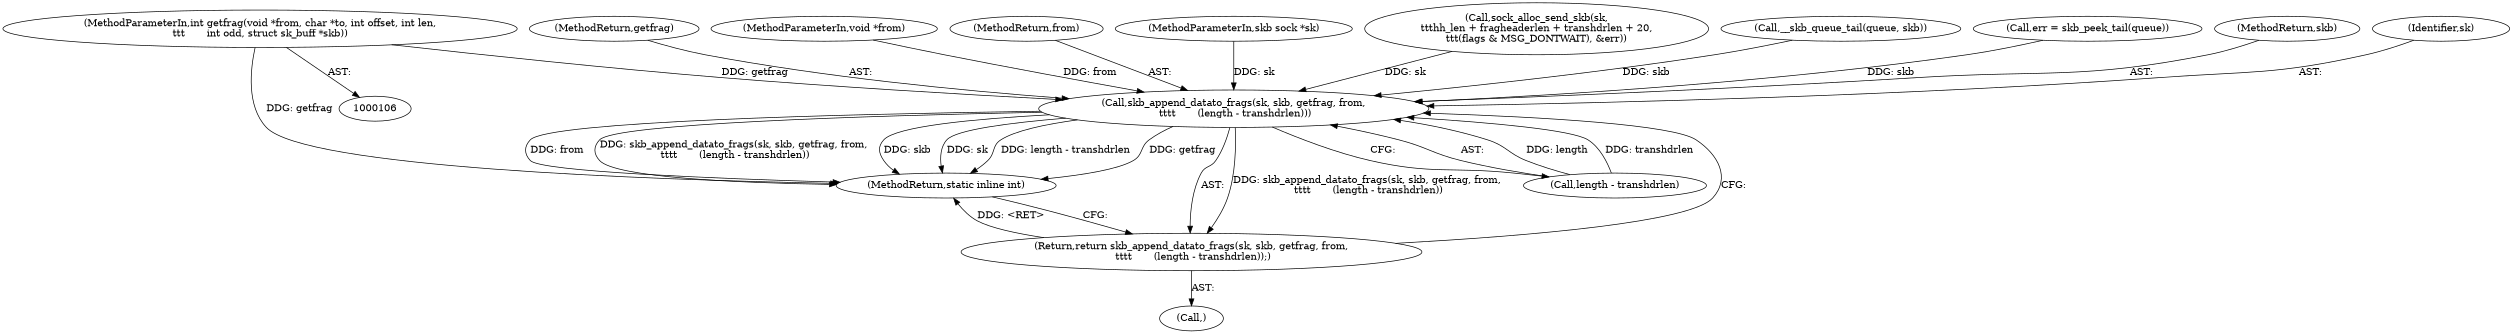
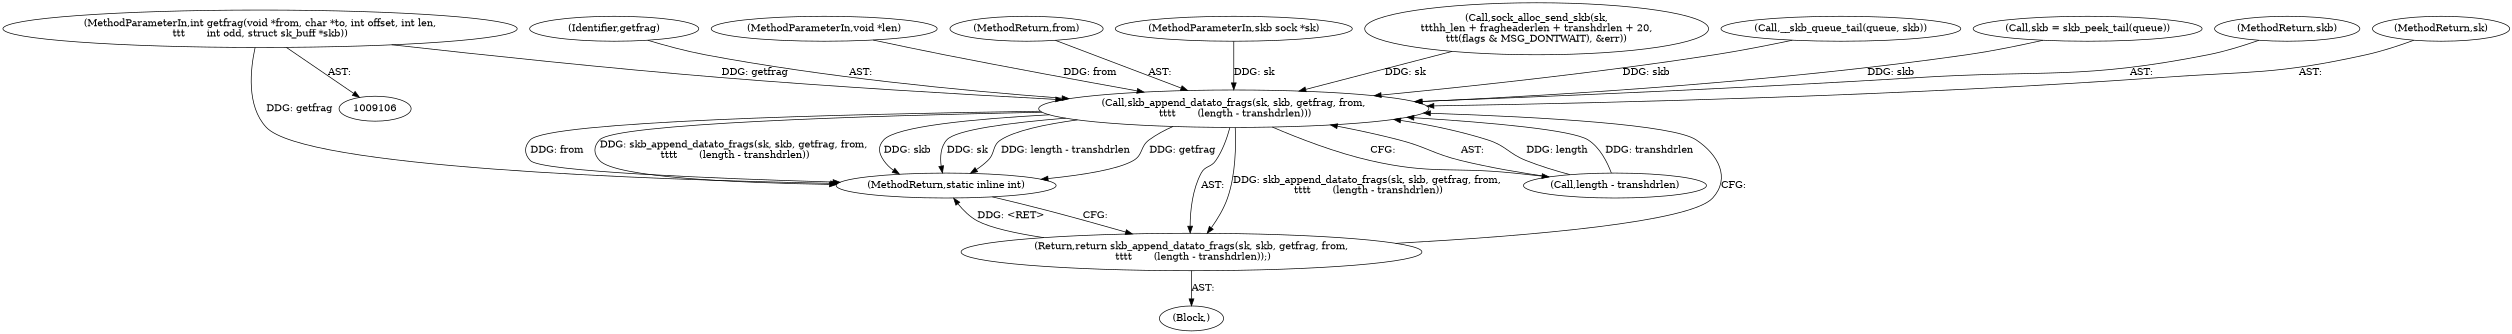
  digraph {
    n1 [label="(MethodParameterIn,int getfrag(void *from, char *to, int offset, int len,\n\t\t\t       int odd, struct sk_buff *skb))"]
    n2 [label="(Call,skb_append_datato_frags(sk, skb, getfrag, from,\n \t\t\t\t       (length - transhdrlen)))"]
    n3 [label="(MethodReturn,static inline int)"]
-   1000106
+   1000106 [label=1009106]
    n5 [label="(Return,return skb_append_datato_frags(sk, skb, getfrag, from,\n \t\t\t\t       (length - transhdrlen));)"]
    n6 [label="(Call,length - transhdrlen)"]
-   n7 [label="(Call,)"]
-   n8 [label="(MethodReturn,getfrag)"]
-   n9 [label="(MethodParameterIn,void *from)"]
+   n7 [label="(Block,)"]
+   n8 [label="(Identifier,getfrag)"]
+   n9 [label="(MethodParameterIn,void *len)"]
    n10 [label="(MethodReturn,from)"]
    n11 [label="(MethodParameterIn,skb sock *sk)"]
    n12 [label="(Call,sock_alloc_send_skb(sk,\n\t\t\thh_len + fragheaderlen + transhdrlen + 20,\n\t\t\t(flags & MSG_DONTWAIT), &err))"]
    n13 [label="(Call,__skb_queue_tail(queue, skb))"]
-   n14 [label="(Call,err = skb_peek_tail(queue))"]
+   n14 [label="(Call,skb = skb_peek_tail(queue))"]
    n15 [label="(MethodReturn,skb)"]
-   n16 [label="(Identifier,sk)"]
+   n16 [label="(MethodReturn,sk)"]
    n1 -> n2 [label="DDG: getfrag"]
    n1 -> n3 [label="DDG: getfrag"]
    n1 -> 1000106 [label="AST: "]
    n2 -> n3 [label="DDG: getfrag"]
    n2 -> n3 [label="DDG: from"]
    n2 -> n3 [label="DDG: skb_append_datato_frags(sk, skb, getfrag, from,\n \t\t\t\t       (length - transhdrlen))"]
    n2 -> n3 [label="DDG: skb"]
    n2 -> n3 [label="DDG: sk"]
    n2 -> n3 [label="DDG: length - transhdrlen"]
    n2 -> n5 [label="AST: "]
    n2 -> n5 [label="DDG: skb_append_datato_frags(sk, skb, getfrag, from,\n \t\t\t\t       (length - transhdrlen))"]
    n2 -> n6 [label="CFG: "]
    n3 -> n5 [label="CFG: "]
    n5 -> n2 [label="CFG: "]
    n5 -> n3 [label="DDG: <RET>"]
    n5 -> n7 [label="AST: "]
    n6 -> n2 [label="AST: "]
    n6 -> n2 [label="DDG: length"]
    n6 -> n2 [label="DDG: transhdrlen"]
    n8 -> n2 [label="AST: "]
    n9 -> n2 [label="DDG: from"]
    n10 -> n2 [label="AST: "]
    n11 -> n2 [label="DDG: sk"]
    n12 -> n2 [label="DDG: sk"]
    n13 -> n2 [label="DDG: skb"]
    n14 -> n2 [label="DDG: skb"]
    n15 -> n2 [label="AST: "]
    n16 -> n2 [label="AST: "]
  }
